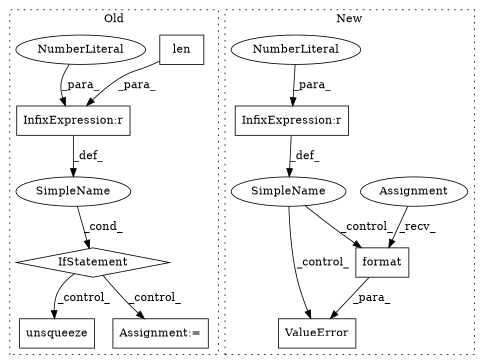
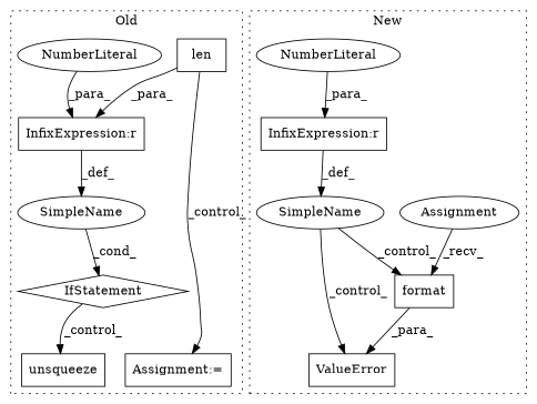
  digraph {
    node [a=32 l=1 shape=box]
    n1 [l="10,1" label=unsqueeze s="541,560"]
    n2 [a=25 l="4,2" label=IfStatement s="492,518" shape=diamond]
    n3 [a=42 label=SimpleName shape=ellipse l=""]
    n4 [a=7 label="Assignment:=" s=534]
    n5 [l="4,1" label=len s="496,512"]
    n6 [a=27 l=4 label="InfixExpression:r" s=513]
    n7 [a=34 label=NumberLiteral s=517 shape=ellipse]
    n8 [l="7,1" label=format s="1697,1715"]
    n9 [l="11,1" label=ValueError s="1649,1716"]
    n10 [a=42 label=SimpleName shape=ellipse l=""]
    n11 [a=45 l=36 label=Assignment s=1660 shape=ellipse]
    n12 [a=27 l=4 label="InfixExpression:r" s=1371]
    n13 [a=34 label=NumberLiteral s=1375 shape=ellipse]
    subgraph cluster_1 {
      label=Old
      style=dotted
      n1
      n2
      n3
      n4
      n5
      n6
      n7
    }
    subgraph cluster_2 {
      label=New
      style=dotted
      n8
      n9
      n10
      n11
      n12
      n13
    }
    n2 -> n1 [label=_control_]
-   n2 -> n4 [label=_control_]
+   n5 -> n4 [label=_control_]
    n3 -> n2 [label=_cond_]
    n5 -> n6 [label=_para_]
    n6 -> n3 [label=_def_]
    n7 -> n6 [label=_para_]
    n8 -> n9 [label=_para_]
    n10 -> n8 [label=_control_]
    n10 -> n9 [label=_control_]
    n11 -> n8 [label=_recv_]
    n12 -> n10 [label=_def_]
    n13 -> n12 [label=_para_]
  }
